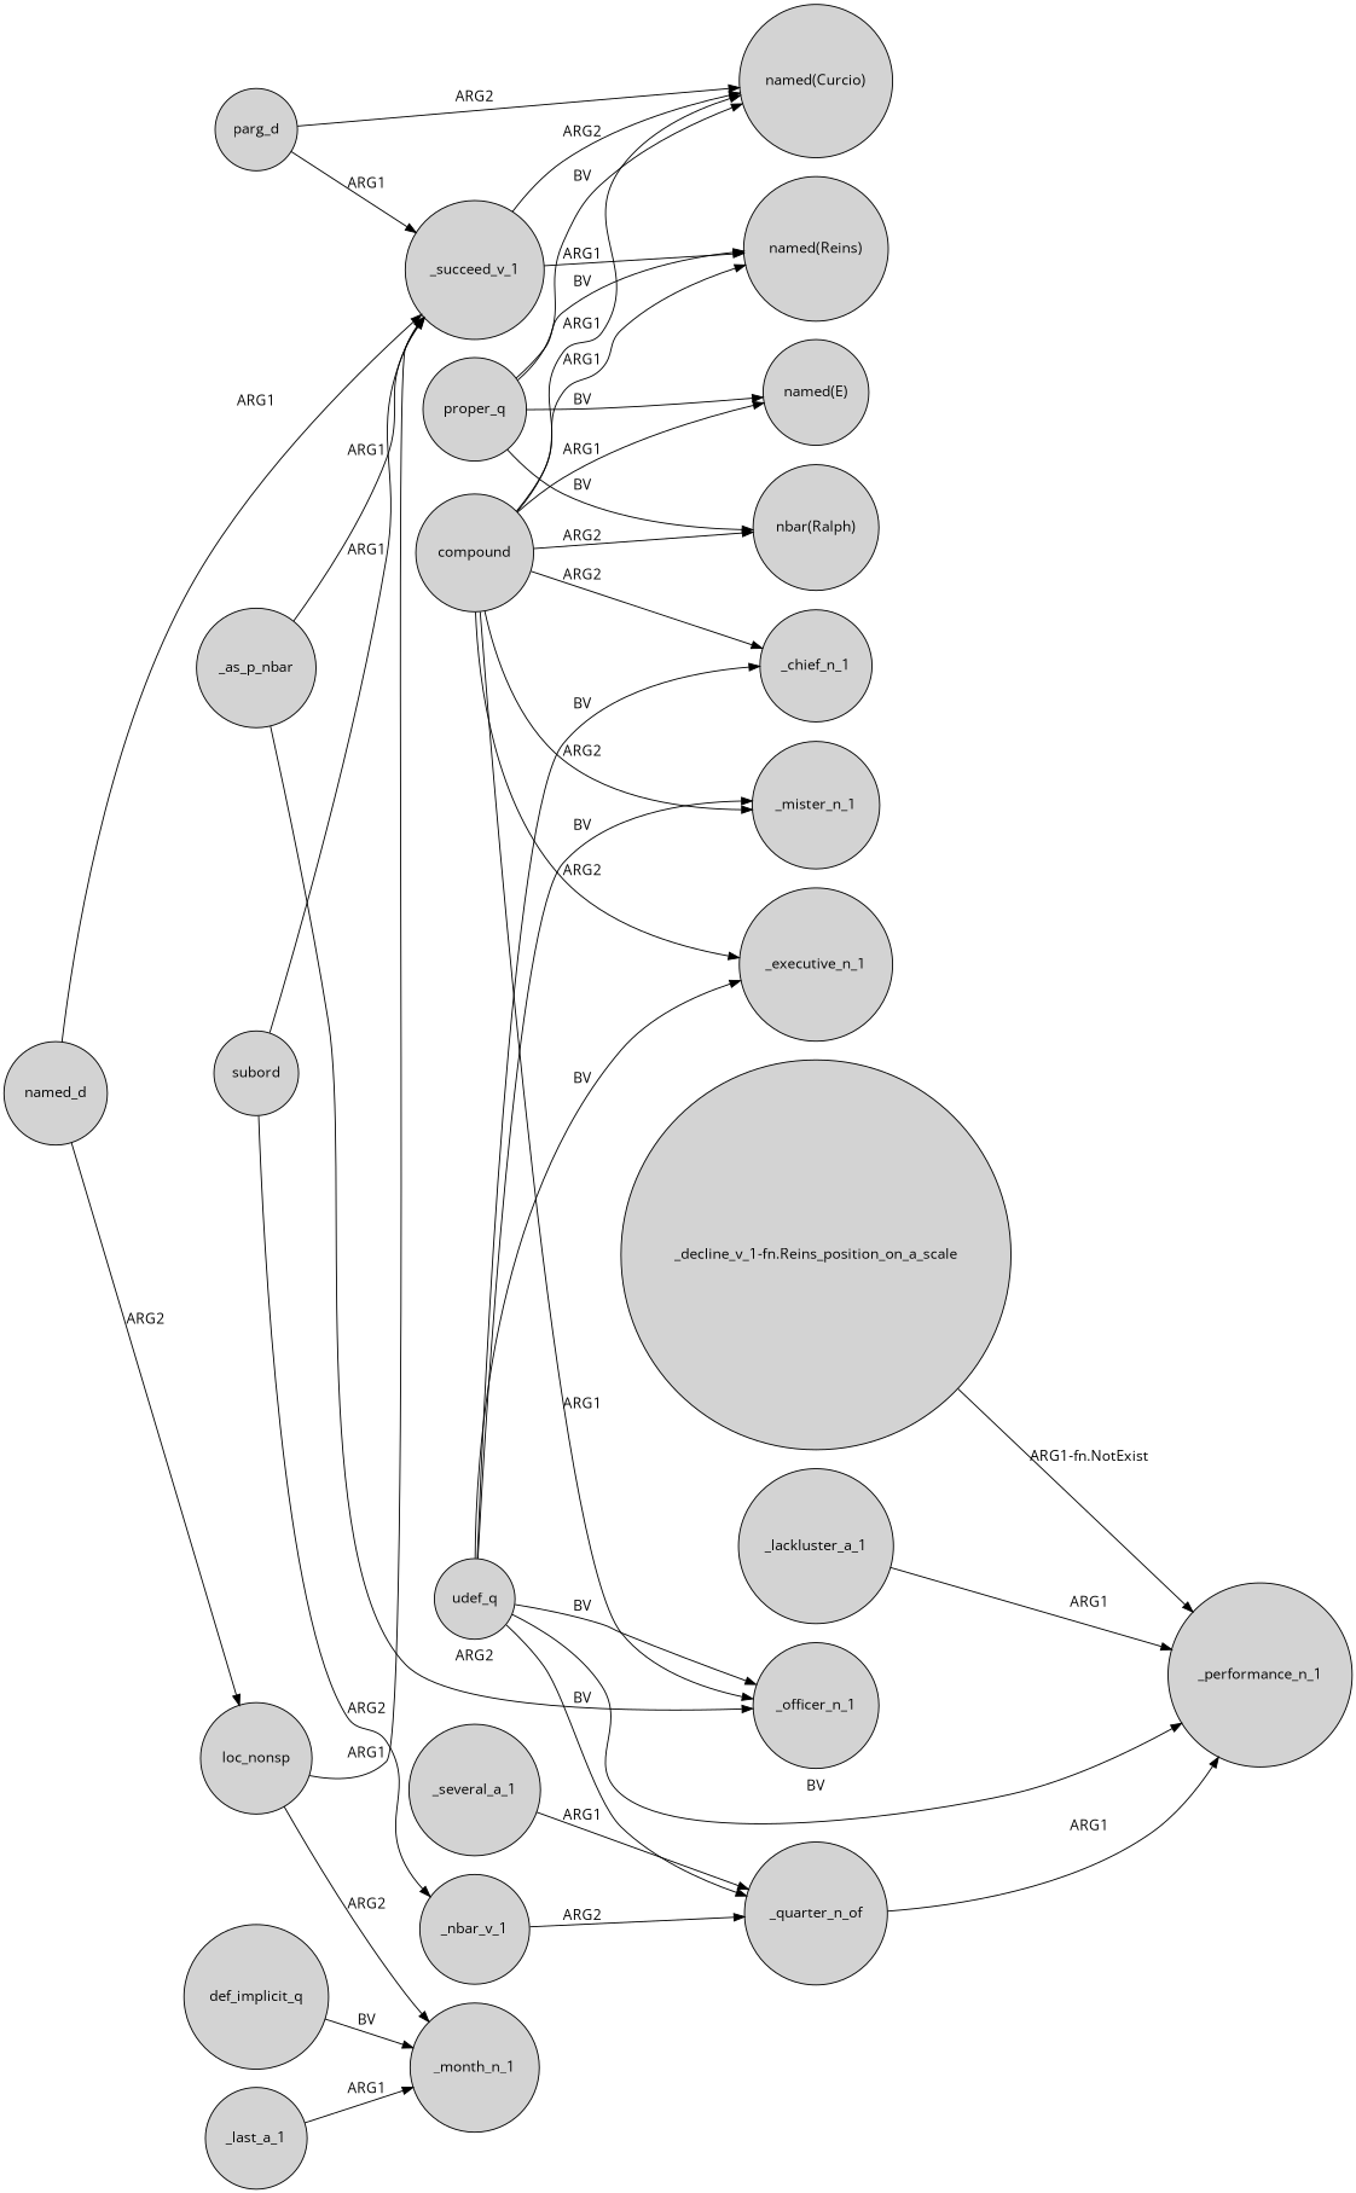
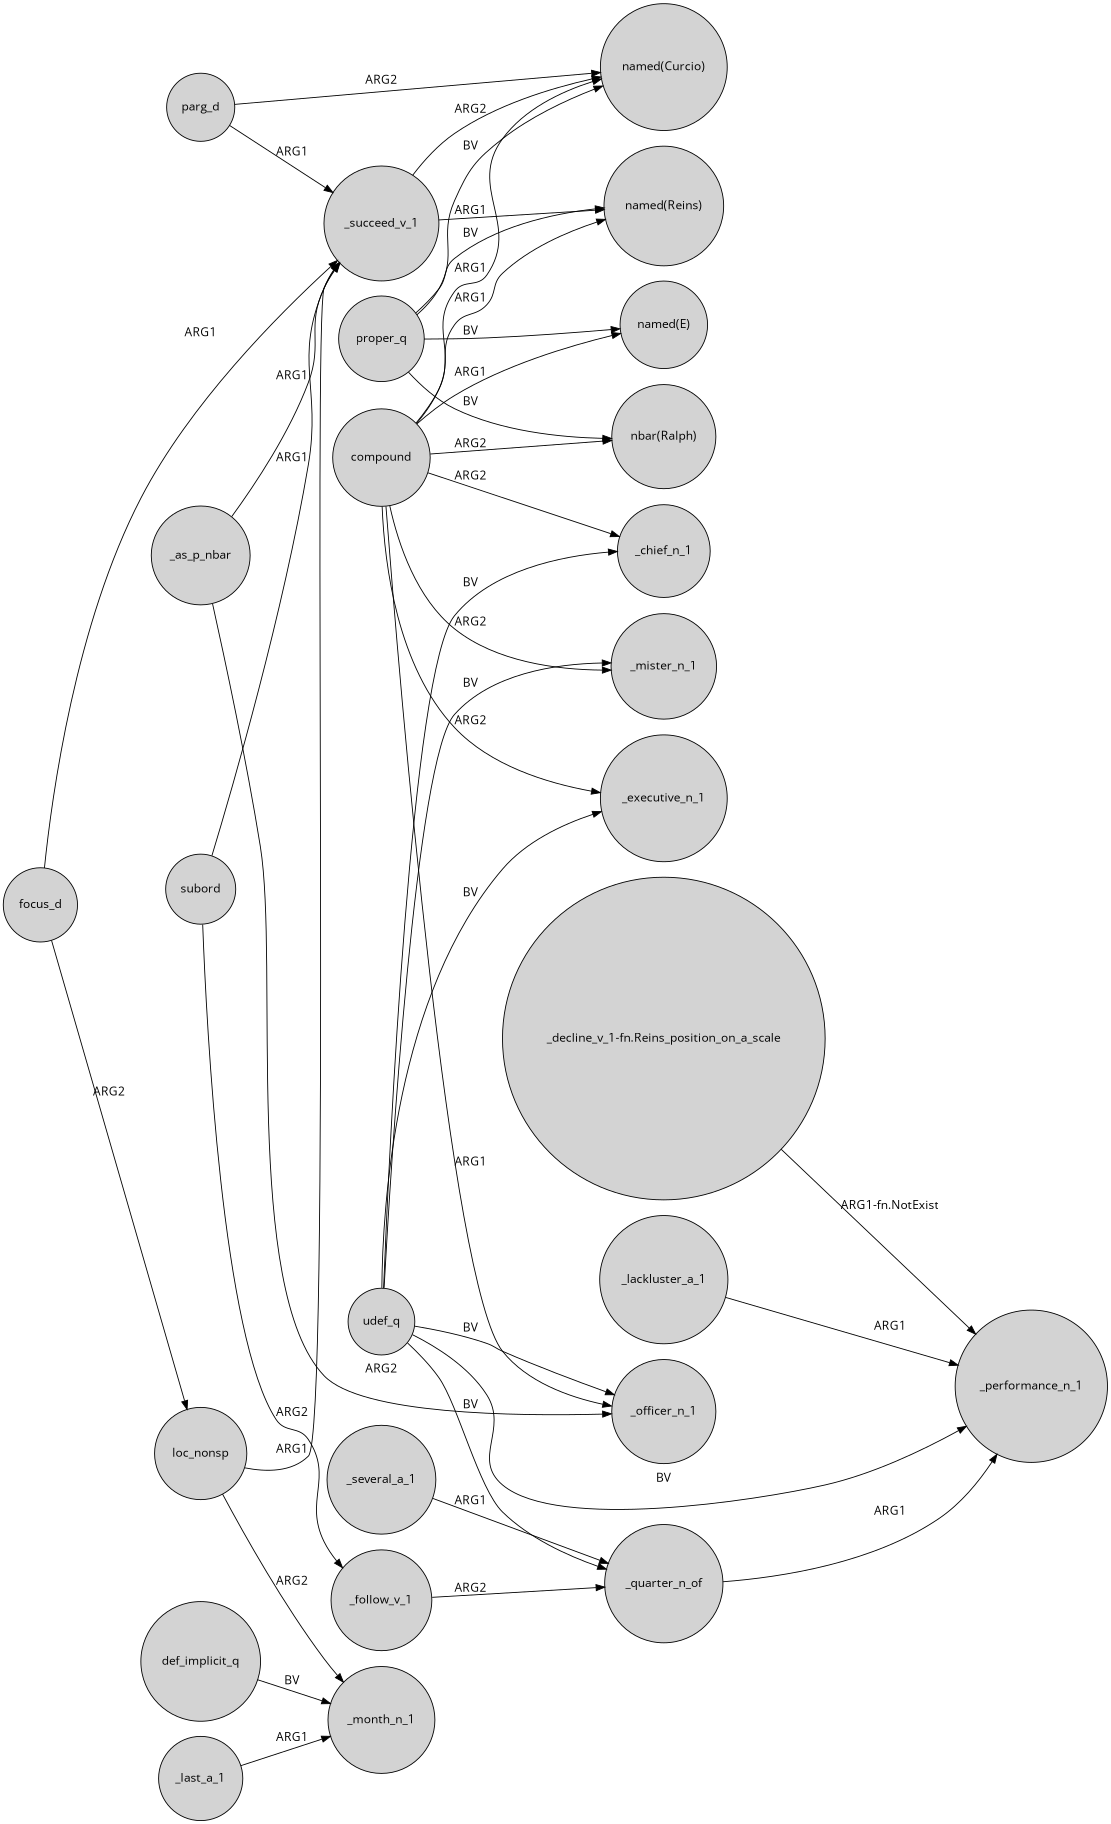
  digraph {
    fontname="Open Sans"
    rankdir=LR
    node [fontname="Open Sans" shape=circle style=filled]
    edge [fontname="Open Sans"]
-   focus_d [label=named_d]
+   focus_d
    loc_nonsp
    _succeed_v_1
    _month_n_1
    "named(Reins)"
    "named(Curcio)"
    def_implicit_q
    udef_q
    _executive_n_1
    _quarter_n_of
    _mister_n_1
    _performance_n_1
    _chief_n_1
    _officer_n_1
    _several_a_1
    parg_d
    compound
    "named(E)"
    n19 [label="nbar(Ralph)"]
    subord
-   _follow_v_1 [label=_nbar_v_1]
+   _follow_v_1
    n22 [label="_decline_v_1-fn.Reins_position_on_a_scale"]
    proper_q
    _as_p_nbar
    _last_a_1
    _lackluster_a_1
    focus_d -> loc_nonsp [label=ARG2]
    focus_d -> _succeed_v_1 [label=ARG1]
    loc_nonsp -> _succeed_v_1 [label=ARG1]
    loc_nonsp -> _month_n_1 [label=ARG2]
    _succeed_v_1 -> "named(Reins)" [label=ARG1]
    _succeed_v_1 -> "named(Curcio)" [label=ARG2]
    def_implicit_q -> _month_n_1 [label=BV]
    udef_q -> _executive_n_1 [label=BV]
    udef_q -> _quarter_n_of [label=BV]
    udef_q -> _mister_n_1 [label=BV]
    udef_q -> _performance_n_1 [label=BV]
    udef_q -> _chief_n_1 [label=BV]
    udef_q -> _officer_n_1 [label=BV]
    _quarter_n_of -> _performance_n_1 [label=ARG1]
    _several_a_1 -> _quarter_n_of [label=ARG1]
    parg_d -> _succeed_v_1 [label=ARG1]
    parg_d -> "named(Curcio)" [label=ARG2]
    compound -> "named(Reins)" [label=ARG1]
    compound -> "named(Curcio)" [label=ARG1]
    compound -> _executive_n_1 [label=ARG2]
    compound -> _mister_n_1 [label=ARG2]
    compound -> _chief_n_1 [label=ARG2]
    compound -> _officer_n_1 [label=ARG1]
    compound -> "named(E)" [label=ARG1]
    compound -> n19 [label=ARG2]
    subord -> _succeed_v_1 [label=ARG1]
    subord -> _follow_v_1 [label=ARG2]
    _follow_v_1 -> _quarter_n_of [label=ARG2]
    n22 -> _performance_n_1 [label="ARG1-fn.NotExist"]
    proper_q -> "named(Reins)" [label=BV]
    proper_q -> "named(Curcio)" [label=BV]
    proper_q -> "named(E)" [label=BV]
    proper_q -> n19 [label=BV]
    _as_p_nbar -> _succeed_v_1 [label=ARG1]
    _as_p_nbar -> _officer_n_1 [label=ARG2]
    _last_a_1 -> _month_n_1 [label=ARG1]
    _lackluster_a_1 -> _performance_n_1 [label=ARG1]
  }
